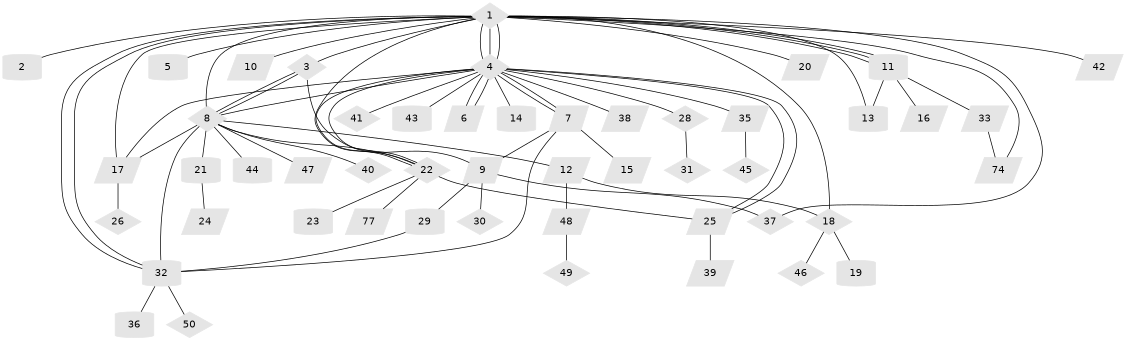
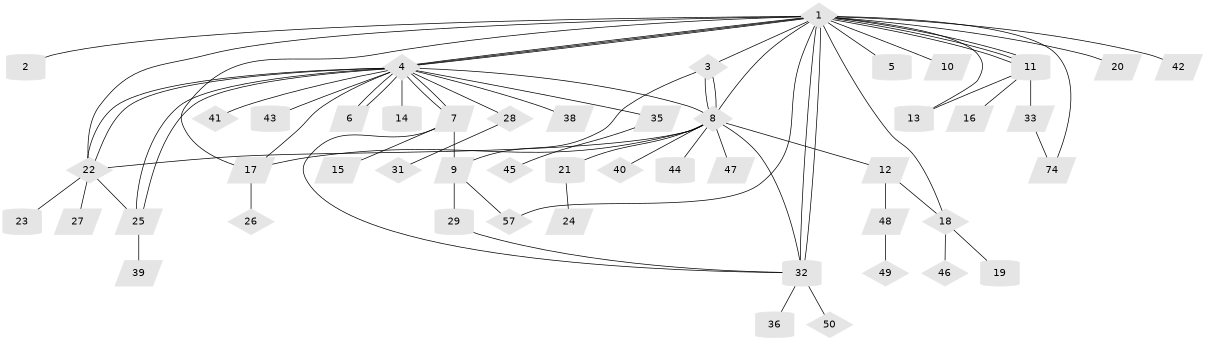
  graph {
    fontname="DejaVu Sans"
    node [color=gray90 fontname="DejaVu Sans" shape=parallelogram style=filled]
    edge [fontname="DejaVu Sans"]
    1 [shape=diamond]
    2 [shape=cylinder]
    3 [shape=diamond]
    4 [shape=diamond]
    5 [shape=cylinder]
    8 [shape=diamond]
    10
    11 [shape=cylinder]
    13 [shape=cylinder]
    17
    18 [shape=diamond]
    20
    22 [shape=diamond]
    32 [shape=cylinder]
    n15 [label=74]
-   37 [shape=diamond]
+   37 [shape=diamond label=57]
    42
    9
    6
    7
    14 [shape=cylinder]
    25
    28 [shape=diamond]
    35
    38
    41 [shape=diamond]
    43 [shape=cylinder]
    12
    21 [shape=cylinder]
    40 [shape=diamond]
    44 [shape=cylinder]
    47
    16
    33
    26 [shape=diamond]
    19 [shape=cylinder]
    46 [shape=diamond]
    23 [shape=cylinder]
-   27 [label=77]
+   27
    36 [shape=cylinder]
    50 [shape=diamond]
    29 [shape=cylinder]
-   30 [shape=diamond]
    15
    39
    31 [shape=diamond]
    45 [shape=diamond]
    48
    24
    49 [shape=diamond]
    1 -- 2
    1 -- 3
    1 -- 4
    1 -- 4
    1 -- 4
    1 -- 5
    1 -- 8
    1 -- 10
    1 -- 11
    1 -- 11
    1 -- 11
    1 -- 13
    1 -- 17
    1 -- 18
    1 -- 20
    1 -- 22
    1 -- 32
    1 -- 32
    1 -- n15
    1 -- 37
    1 -- 42
    3 -- 8
    3 -- 8
    3 -- 9
    4 -- 8
    4 -- 17
    4 -- 22
    4 -- 22
    4 -- 6
    4 -- 6
    4 -- 7
    4 -- 7
    4 -- 14
    4 -- 25
    4 -- 25
    4 -- 28
    4 -- 35
    4 -- 38
    4 -- 41
    4 -- 43
    8 -- 17
    8 -- 22
    8 -- 32
    8 -- 12
    8 -- 21
    8 -- 40
    8 -- 44
    8 -- 47
    11 -- 13
    11 -- 16
    11 -- 33
    17 -- 26
    18 -- 19
    18 -- 46
    22 -- 25
    22 -- 23
    22 -- 27
    32 -- 36
    32 -- 50
    9 -- 37
    9 -- 29
-   9 -- 30
    7 -- 32
    7 -- 9
    7 -- 15
    25 -- 39
    28 -- 31
    35 -- 45
    12 -- 18
    12 -- 48
    21 -- 24
    33 -- n15
    29 -- 32
    48 -- 49
  }
